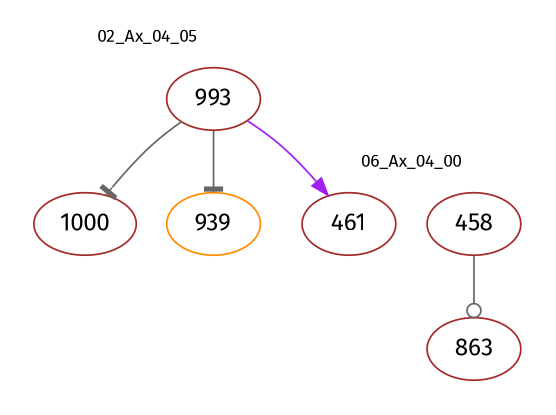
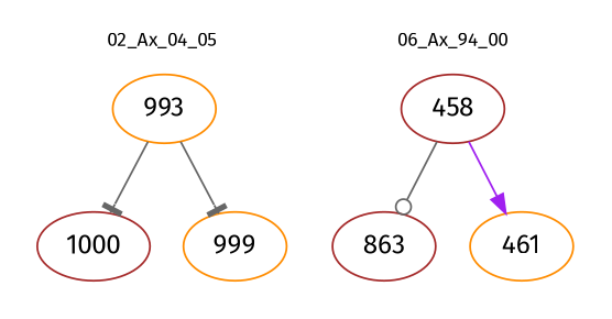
  digraph {
    fontname="Fira Sans"
    node [color=brown fontname="Fira Sans"]
    edge [arrowhead=tee color=gray40 fontname="Fira Sans"]
-   n1 [label=993]
+   n1 [color=darkorange label=993]
    n2 [label=1000]
-   n3 [color=darkorange label=939]
+   n3 [color=darkorange label=999]
    n4 [label=458]
    n5 [label=863]
-   n6 [label=461]
+   n6 [color=darkorange label=461]
    subgraph cluster_1 {
      color=white
      fontsize=10
      label="02_Ax_04_05"
      n1
      n2
      n3
    }
    subgraph cluster_2 {
      color=white
      fontsize=10
-     label="06_Ax_04_00"
+     label="06_Ax_94_00"
      n4
      n5
      n6
    }
    n1 -> n2
    n1 -> n3
    n4 -> n5 [arrowhead=odot]
-   n1 -> n6 [arrowhead=normal color=purple]
+   n4 -> n6 [arrowhead=normal color=purple]
  }
